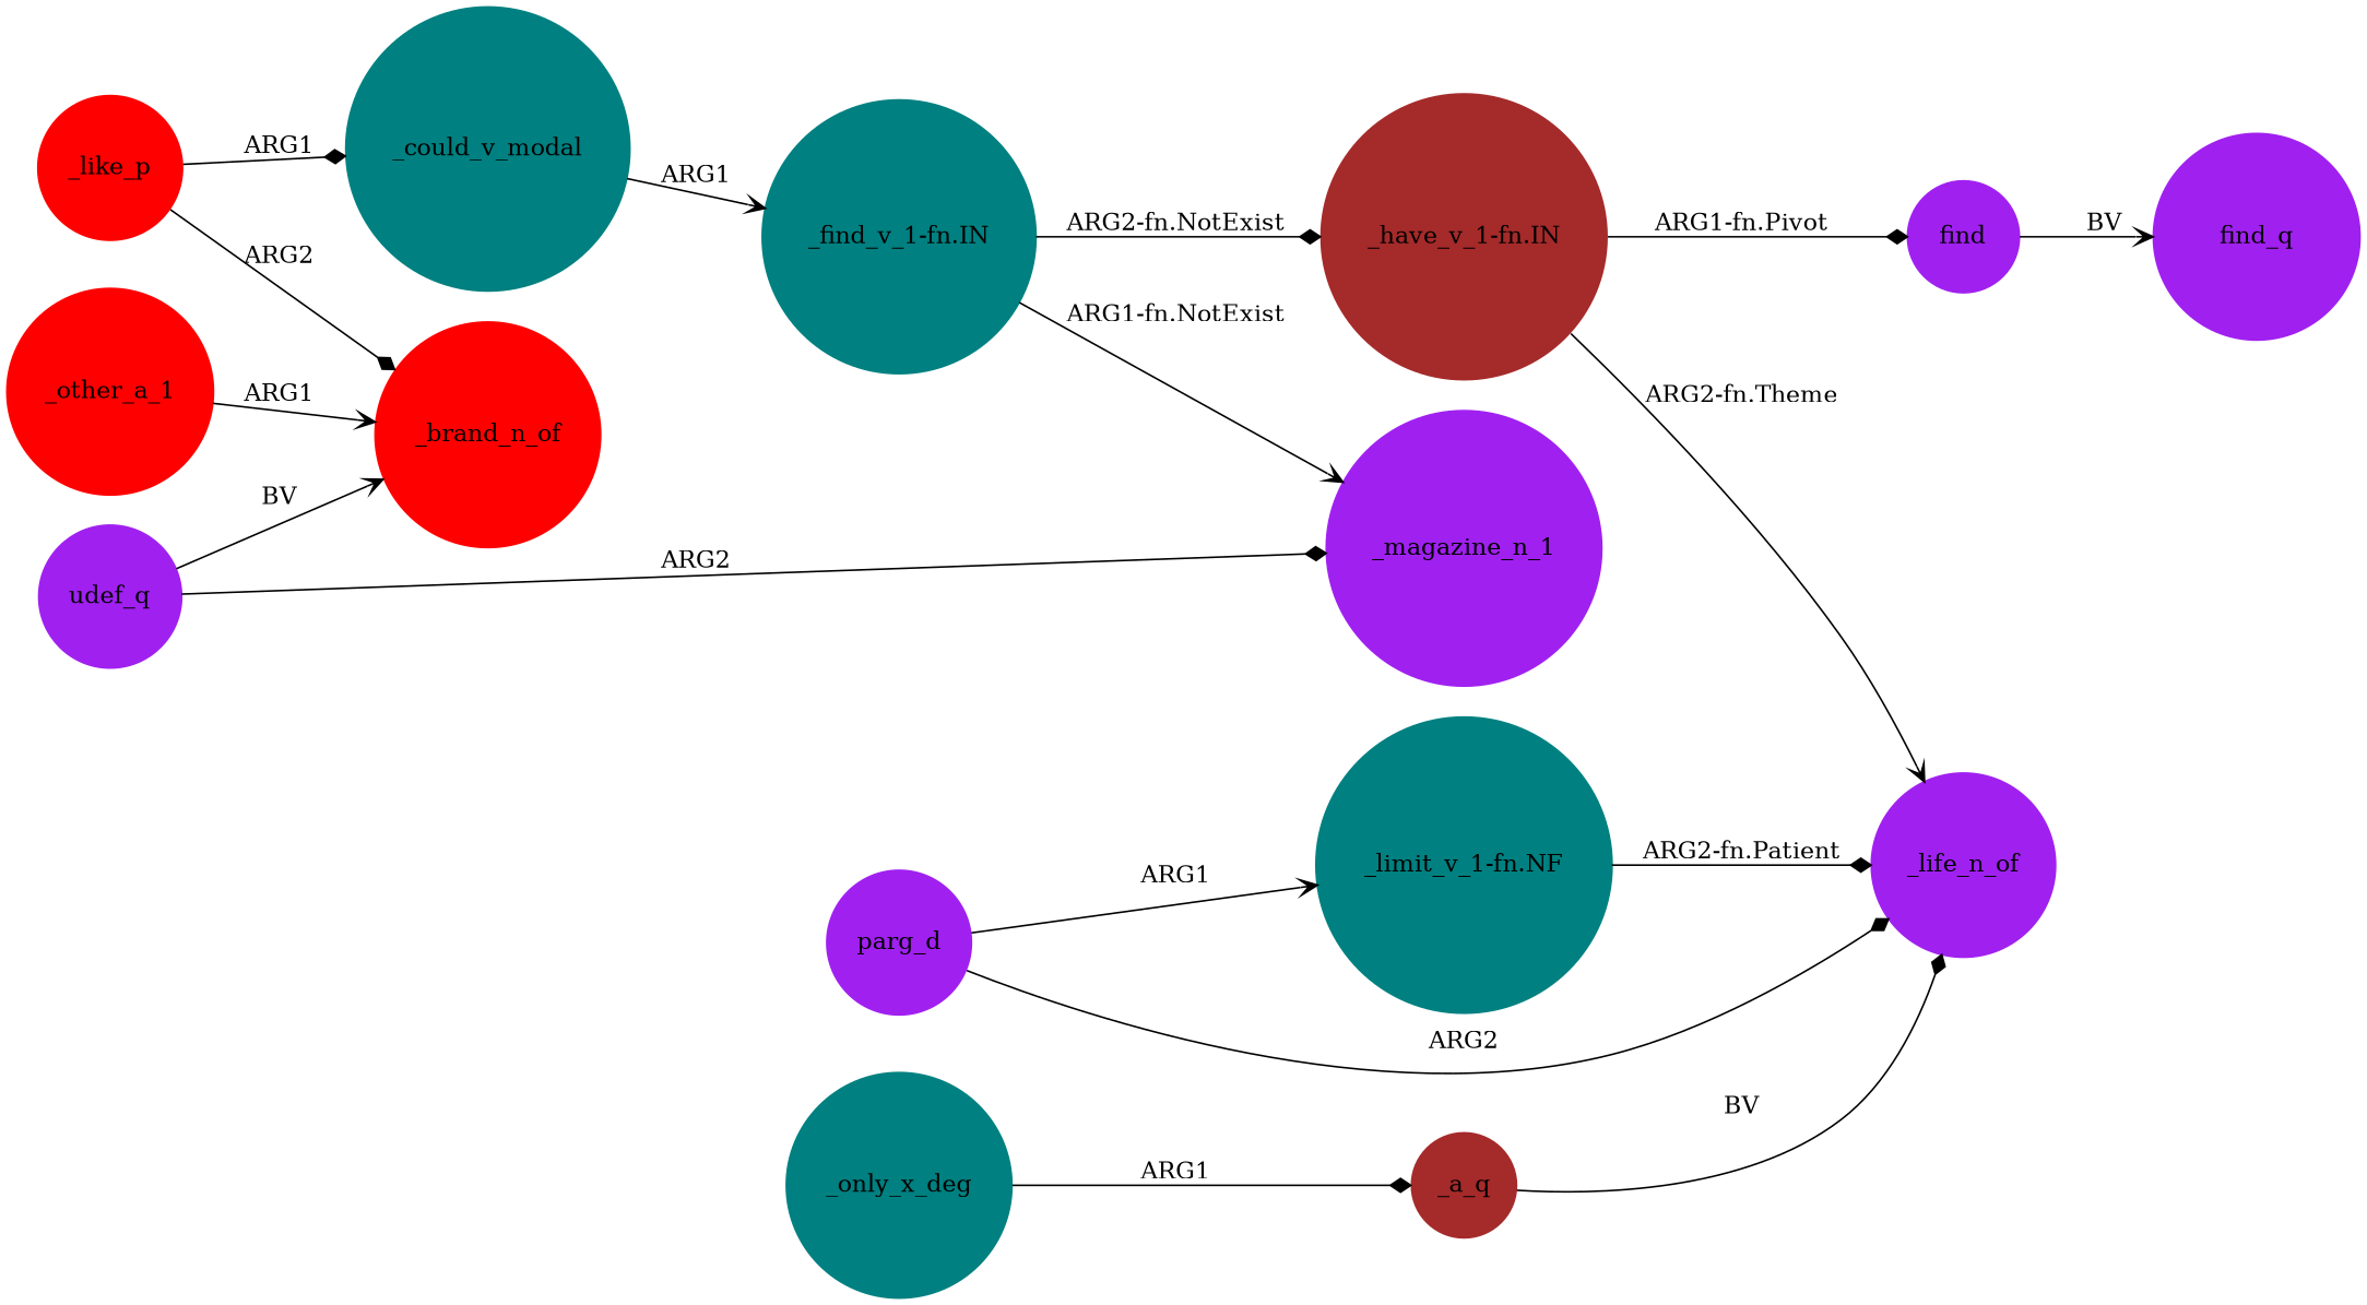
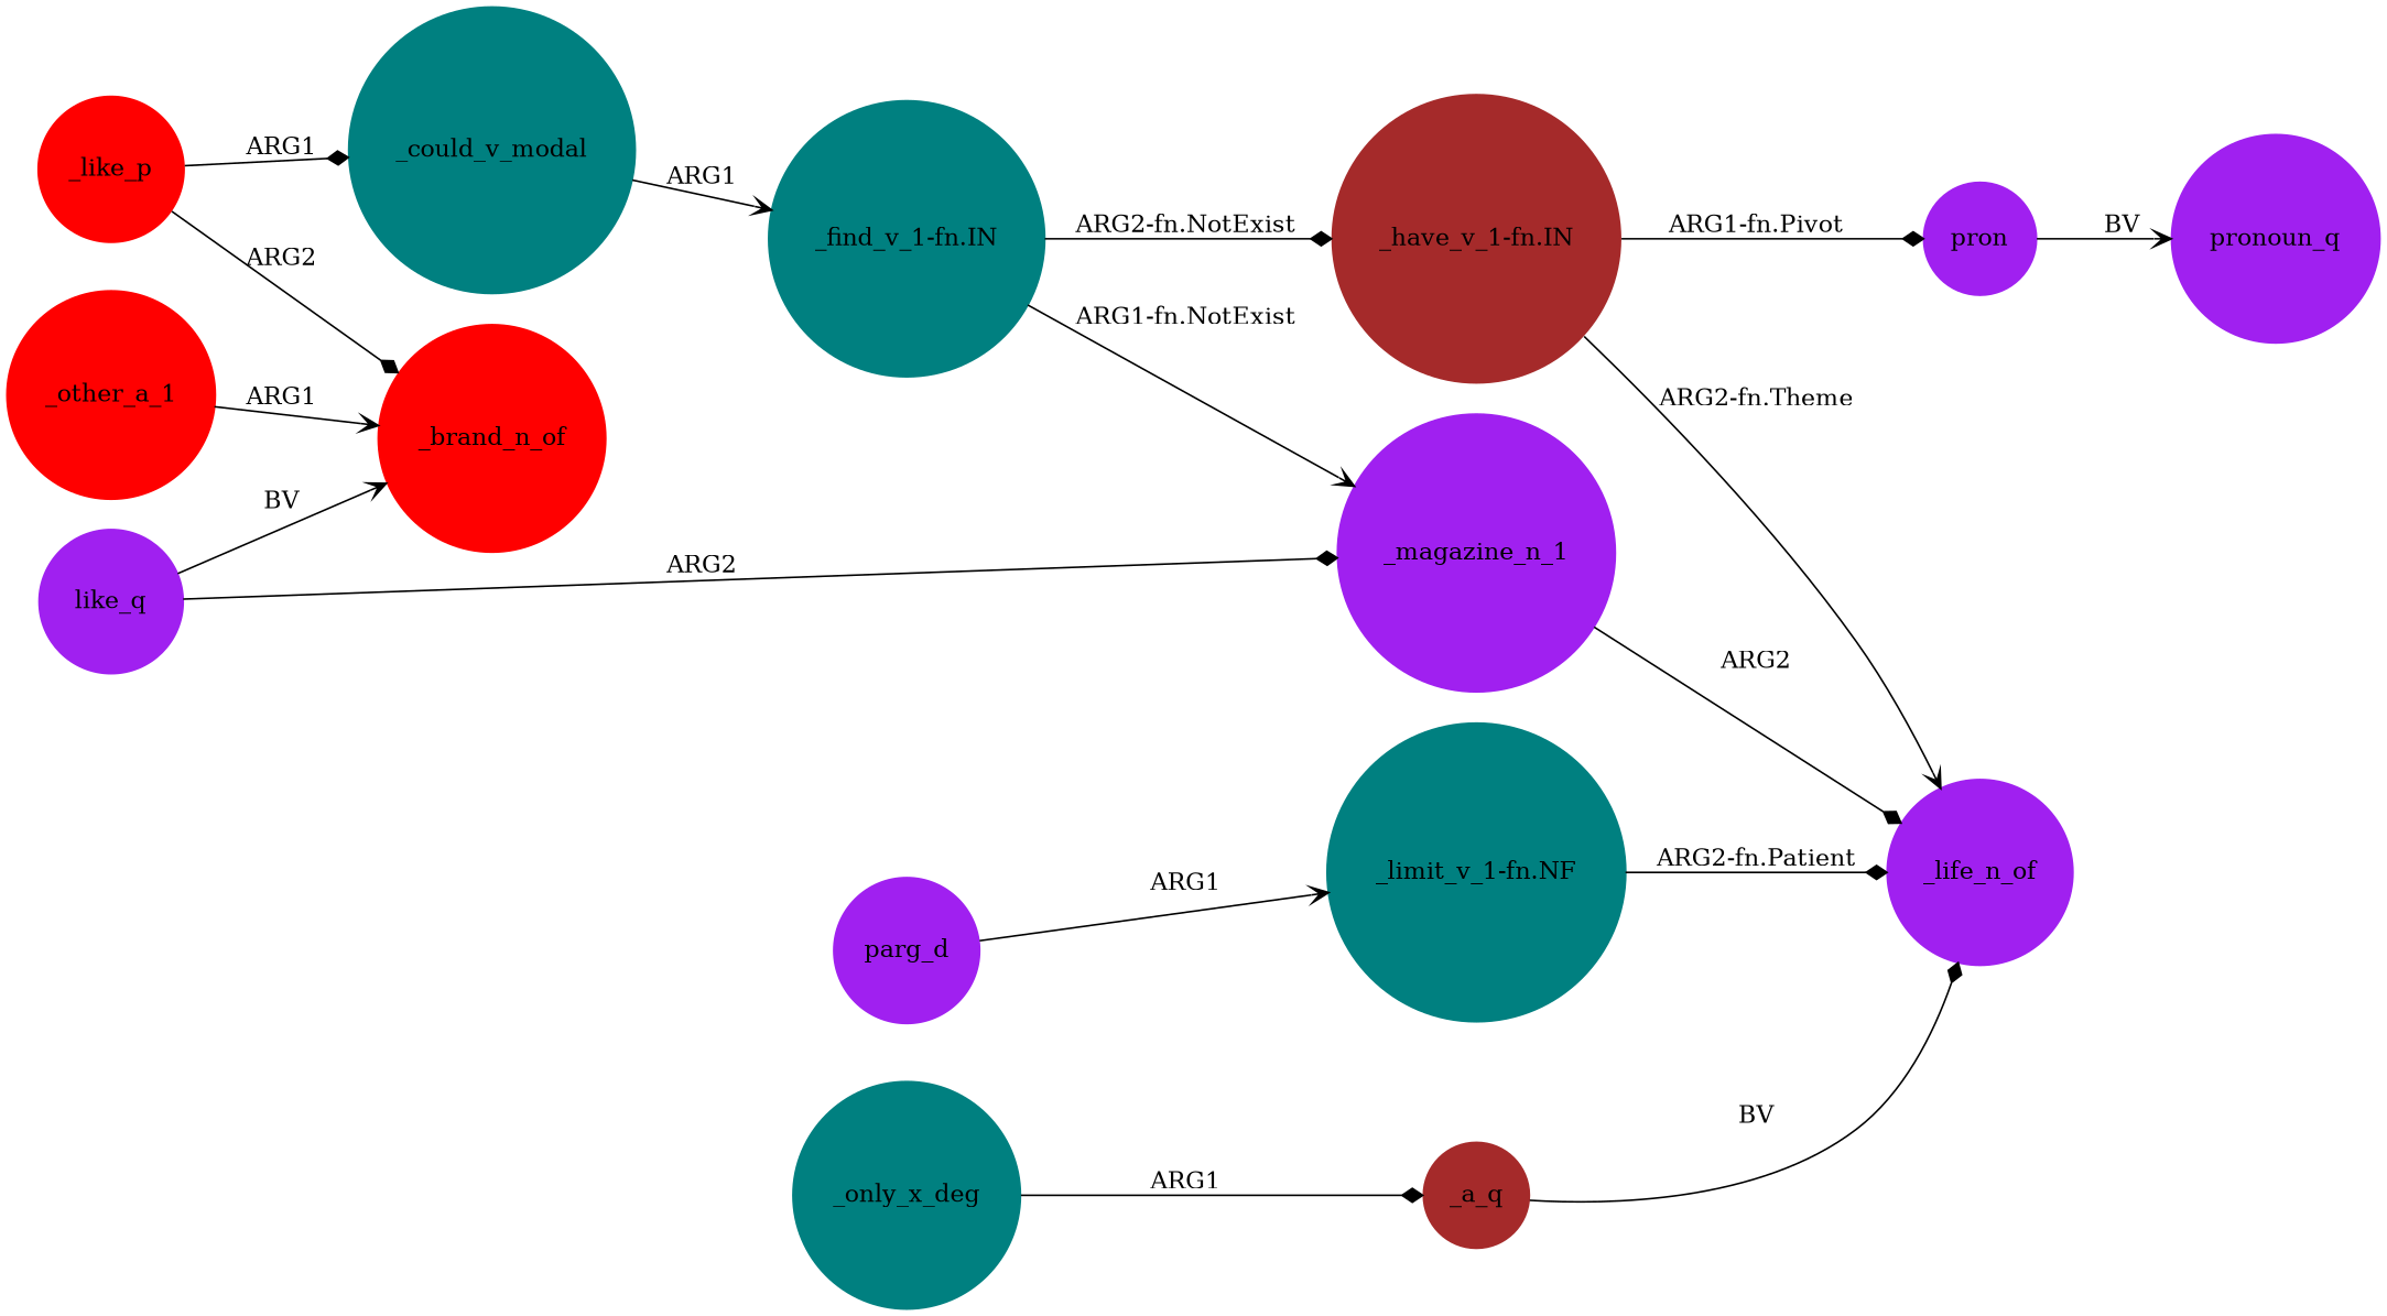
  digraph {
    rankdir=LR
    node [color=purple shape=circle style=filled]
    edge [arrowhead=diamond]
    "_have_v_1-fn.IN" [color=brown]
    _life_n_of
-   pron [label=find]
-   pronoun_q [label=find_q]
+   pron
+   pronoun_q
    "_find_v_1-fn.IN" [color=teal]
    _magazine_n_1
-   udef_q
+   udef_q [label=like_q]
    _brand_n_of [color=red]
    _a_q [color=brown]
    parg_d
    "_limit_v_1-fn.NF" [color=teal]
    _like_p [color=red]
    _could_v_modal [color=teal]
    _only_x_deg [color=teal]
    _other_a_1 [color=red]
    "_have_v_1-fn.IN" -> _life_n_of [arrowhead=vee label="ARG2-fn.Theme"]
    "_have_v_1-fn.IN" -> pron [label="ARG1-fn.Pivot"]
    pron -> pronoun_q [arrowhead=vee label=BV]
    "_find_v_1-fn.IN" -> "_have_v_1-fn.IN" [label="ARG2-fn.NotExist"]
    "_find_v_1-fn.IN" -> _magazine_n_1 [arrowhead=vee label="ARG1-fn.NotExist"]
    udef_q -> _magazine_n_1 [label=ARG2]
    udef_q -> _brand_n_of [arrowhead=vee label=BV]
    _a_q -> _life_n_of [label=BV]
-   parg_d -> _life_n_of [label=ARG2]
+   _magazine_n_1 -> _life_n_of [label=ARG2]
    parg_d -> "_limit_v_1-fn.NF" [arrowhead=vee label=ARG1]
    "_limit_v_1-fn.NF" -> _life_n_of [label="ARG2-fn.Patient"]
    _like_p -> _brand_n_of [label=ARG2]
    _like_p -> _could_v_modal [label=ARG1]
    _could_v_modal -> "_find_v_1-fn.IN" [arrowhead=vee label=ARG1]
    _only_x_deg -> _a_q [label=ARG1]
    _other_a_1 -> _brand_n_of [arrowhead=vee label=ARG1]
  }
